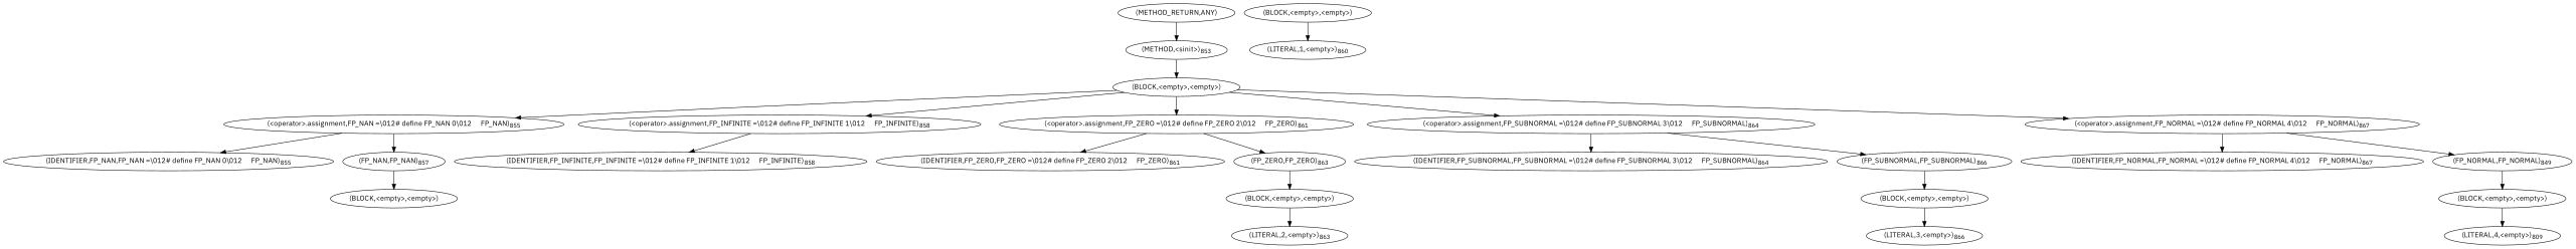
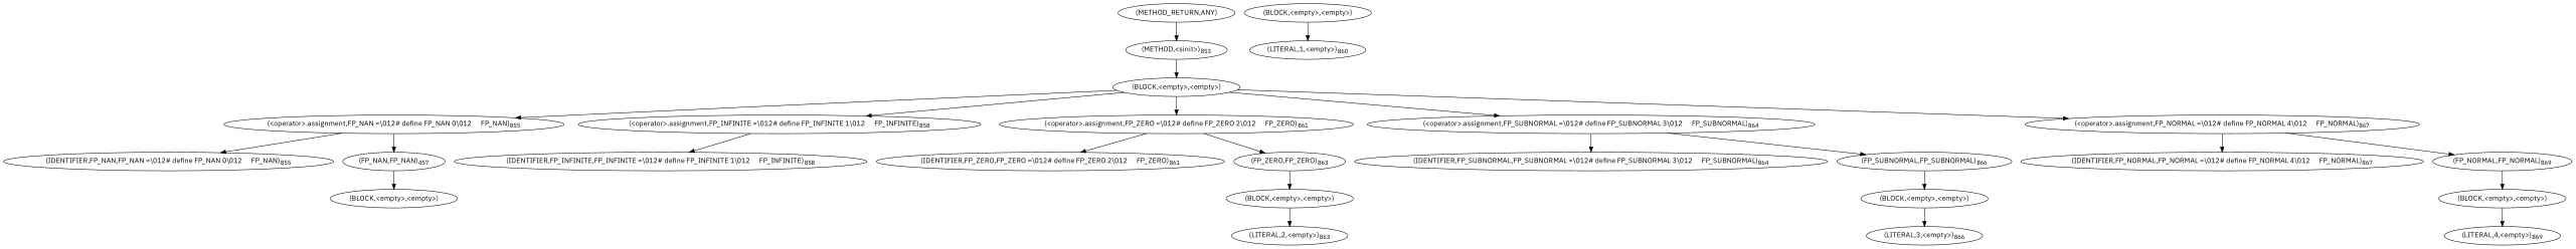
  digraph {
    fontname="IBM Plex Sans"
    node [fontname="IBM Plex Sans"]
    edge [fontname="IBM Plex Sans"]
    n1 [label=<(METHOD,&lt;sinit&gt;)<SUB>853</SUB>>]
    n2 [label=<(BLOCK,&lt;empty&gt;,&lt;empty&gt;)>]
    n3 [label=<(&lt;operator&gt;.assignment,FP_NAN =\012# define FP_NAN 0\012      FP_NAN)<SUB>855</SUB>>]
    n4 [label=<(&lt;operator&gt;.assignment,FP_INFINITE =\012# define FP_INFINITE 1\012      FP_INFINITE)<SUB>858</SUB>>]
    n5 [label=<(&lt;operator&gt;.assignment,FP_ZERO =\012# define FP_ZERO 2\012      FP_ZERO)<SUB>861</SUB>>]
    n6 [label=<(&lt;operator&gt;.assignment,FP_SUBNORMAL =\012# define FP_SUBNORMAL 3\012      FP_SUBNORMAL)<SUB>864</SUB>>]
    n7 [label=<(&lt;operator&gt;.assignment,FP_NORMAL =\012# define FP_NORMAL 4\012      FP_NORMAL)<SUB>867</SUB>>]
    n8 [label=<(METHOD_RETURN,ANY)>]
    n9 [label=<(IDENTIFIER,FP_NAN,FP_NAN =\012# define FP_NAN 0\012      FP_NAN)<SUB>855</SUB>>]
-   n10 [label=<(FP_NAN,FP_NAN)<SUB>857</SUB>>]
+   n10 [label=<(FP_NAN,FP_NAN)<SUB>457</SUB>>]
    n11 [label=<(IDENTIFIER,FP_INFINITE,FP_INFINITE =\012# define FP_INFINITE 1\012      FP_INFINITE)<SUB>858</SUB>>]
    n12 [label=<(IDENTIFIER,FP_ZERO,FP_ZERO =\012# define FP_ZERO 2\012      FP_ZERO)<SUB>861</SUB>>]
    n13 [label=<(FP_ZERO,FP_ZERO)<SUB>863</SUB>>]
    n14 [label=<(IDENTIFIER,FP_SUBNORMAL,FP_SUBNORMAL =\012# define FP_SUBNORMAL 3\012      FP_SUBNORMAL)<SUB>864</SUB>>]
    n15 [label=<(FP_SUBNORMAL,FP_SUBNORMAL)<SUB>866</SUB>>]
    n16 [label=<(IDENTIFIER,FP_NORMAL,FP_NORMAL =\012# define FP_NORMAL 4\012      FP_NORMAL)<SUB>867</SUB>>]
-   n17 [label=<(FP_NORMAL,FP_NORMAL)<SUB>849</SUB>>]
+   n17 [label=<(FP_NORMAL,FP_NORMAL)<SUB>869</SUB>>]
    n18 [label=<(BLOCK,&lt;empty&gt;,&lt;empty&gt;)>]
    n19 [label=<(BLOCK,&lt;empty&gt;,&lt;empty&gt;)>]
    n20 [label=<(LITERAL,1,&lt;empty&gt;)<SUB>860</SUB>>]
    n21 [label=<(BLOCK,&lt;empty&gt;,&lt;empty&gt;)>]
    n22 [label=<(LITERAL,2,&lt;empty&gt;)<SUB>863</SUB>>]
    n23 [label=<(BLOCK,&lt;empty&gt;,&lt;empty&gt;)>]
    n24 [label=<(LITERAL,3,&lt;empty&gt;)<SUB>866</SUB>>]
    n25 [label=<(BLOCK,&lt;empty&gt;,&lt;empty&gt;)>]
-   n26 [label=<(LITERAL,4,&lt;empty&gt;)<SUB>809</SUB>>]
+   n26 [label=<(LITERAL,4,&lt;empty&gt;)<SUB>869</SUB>>]
    n1 -> n2
    n2 -> n3
    n2 -> n4
    n2 -> n5
    n2 -> n6
    n2 -> n7
    n3 -> n9
    n3 -> n10
    n4 -> n11
    n5 -> n12
    n5 -> n13
    n6 -> n14
    n6 -> n15
    n7 -> n16
    n7 -> n17
    n8 -> n1
    n10 -> n18
    n13 -> n21
    n15 -> n23
    n17 -> n25
    n19 -> n20
    n21 -> n22
    n23 -> n24
    n25 -> n26
  }
